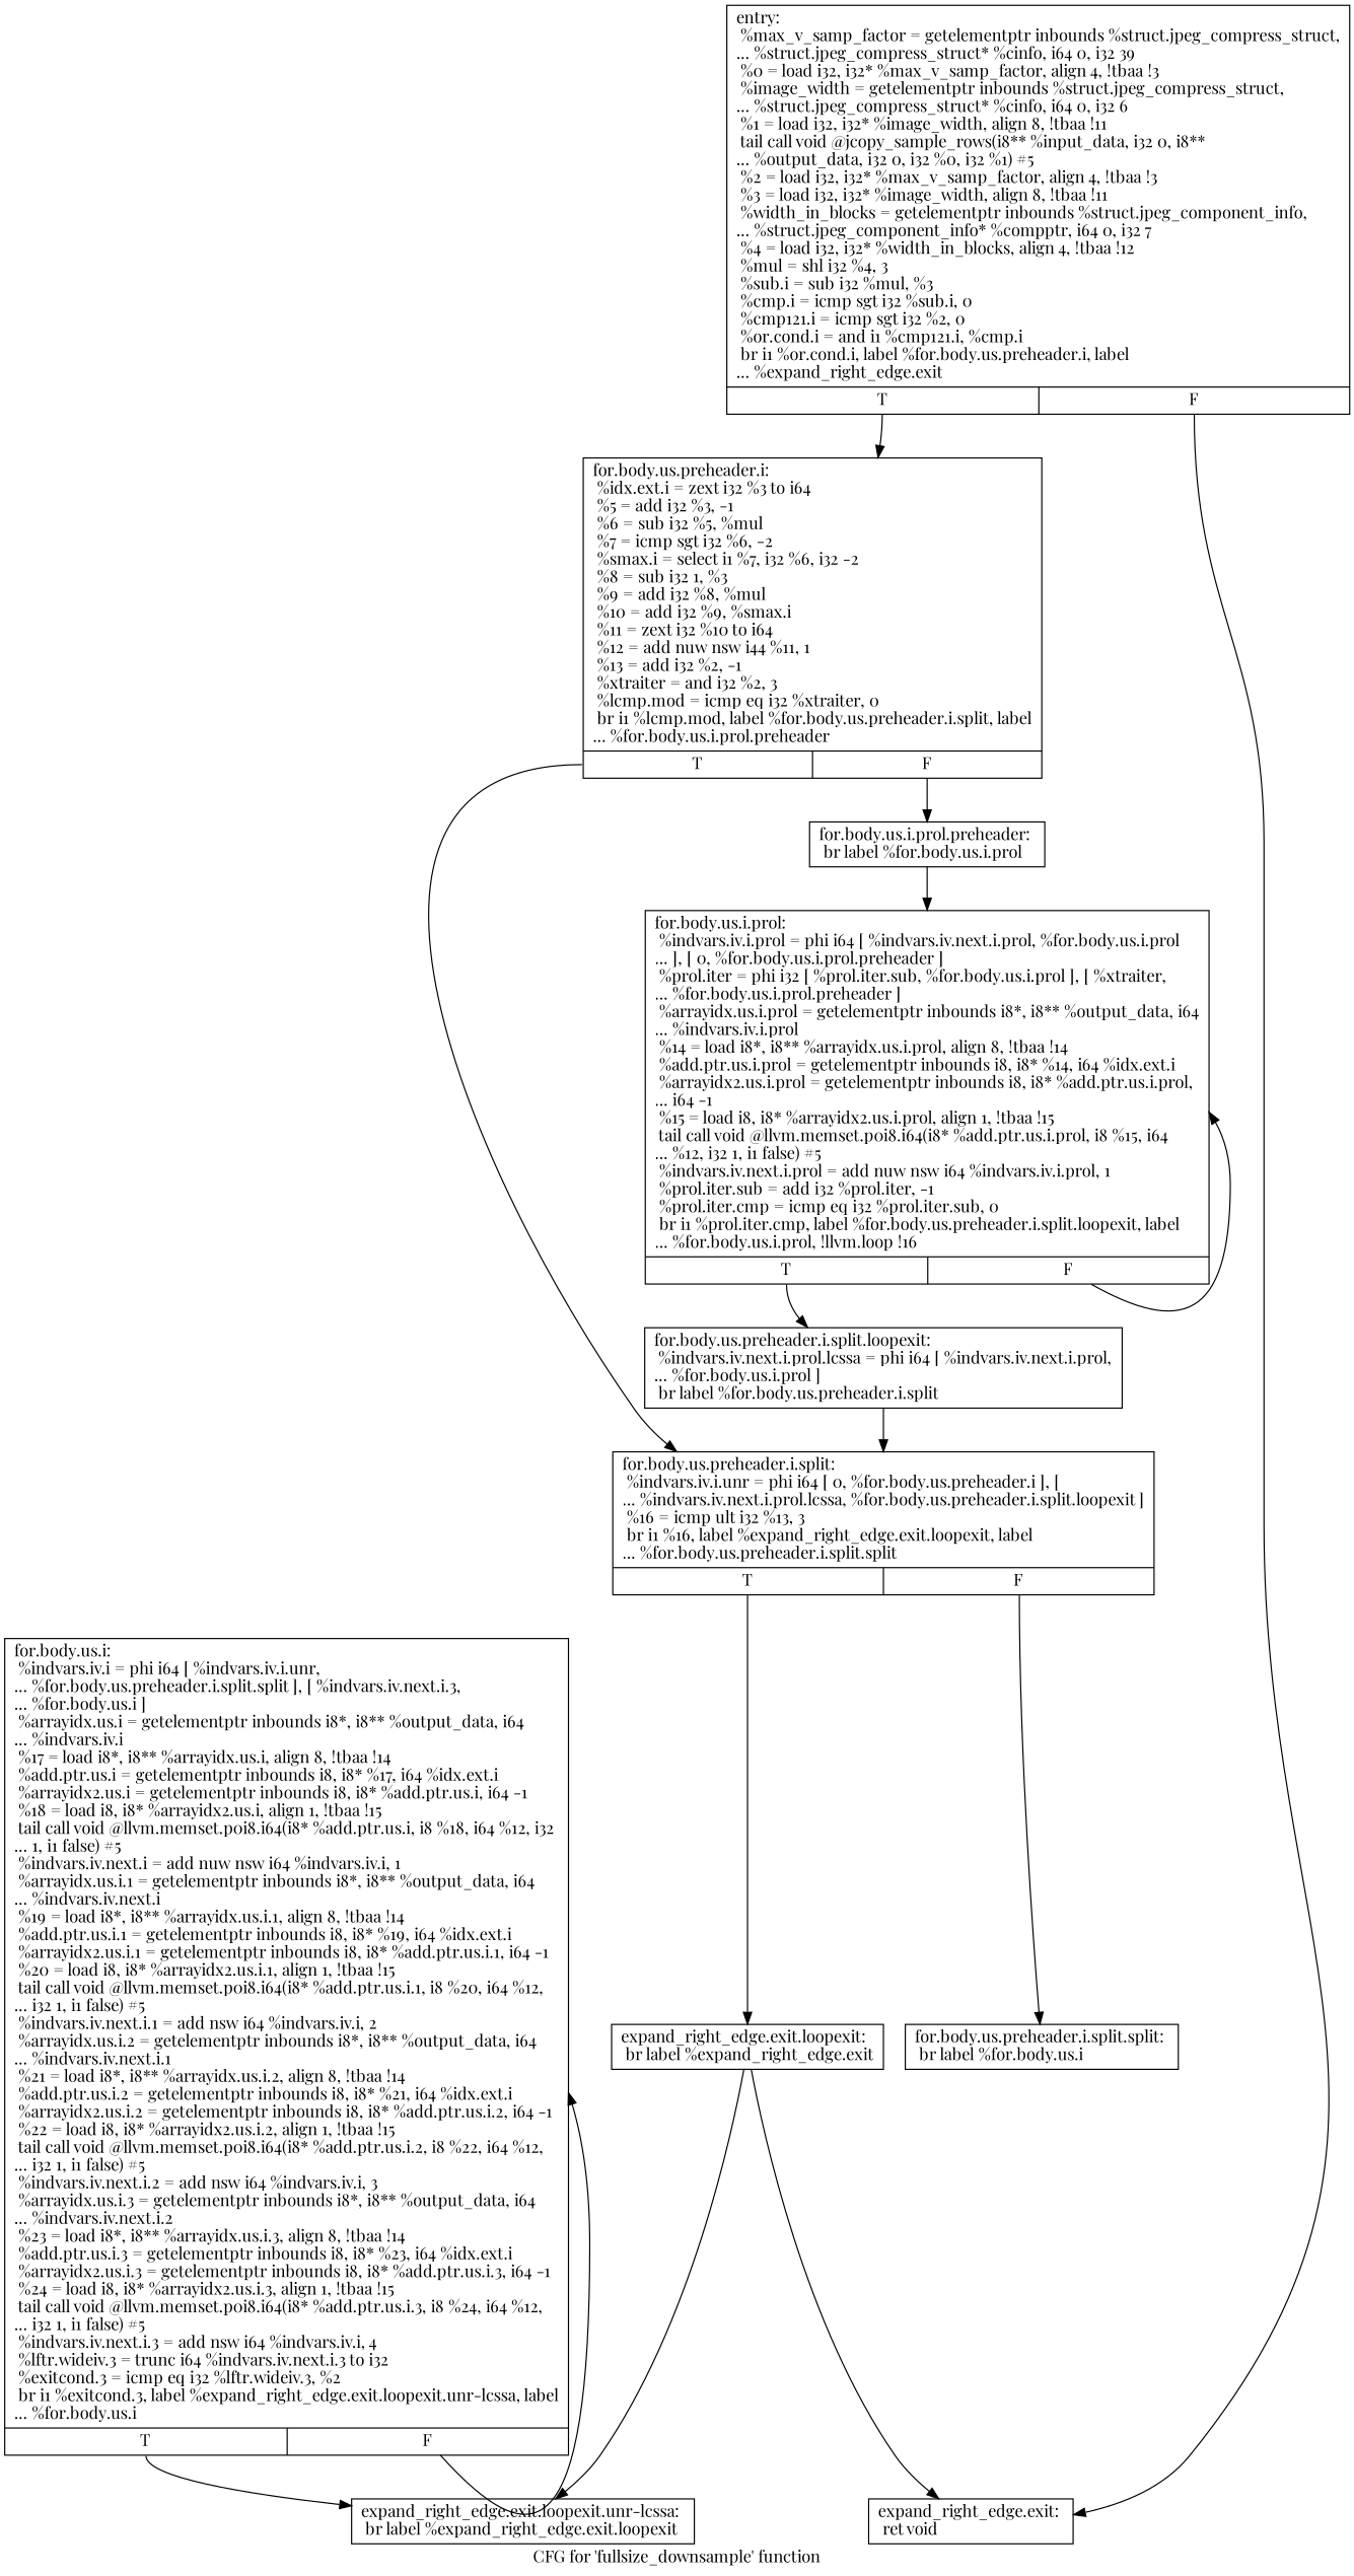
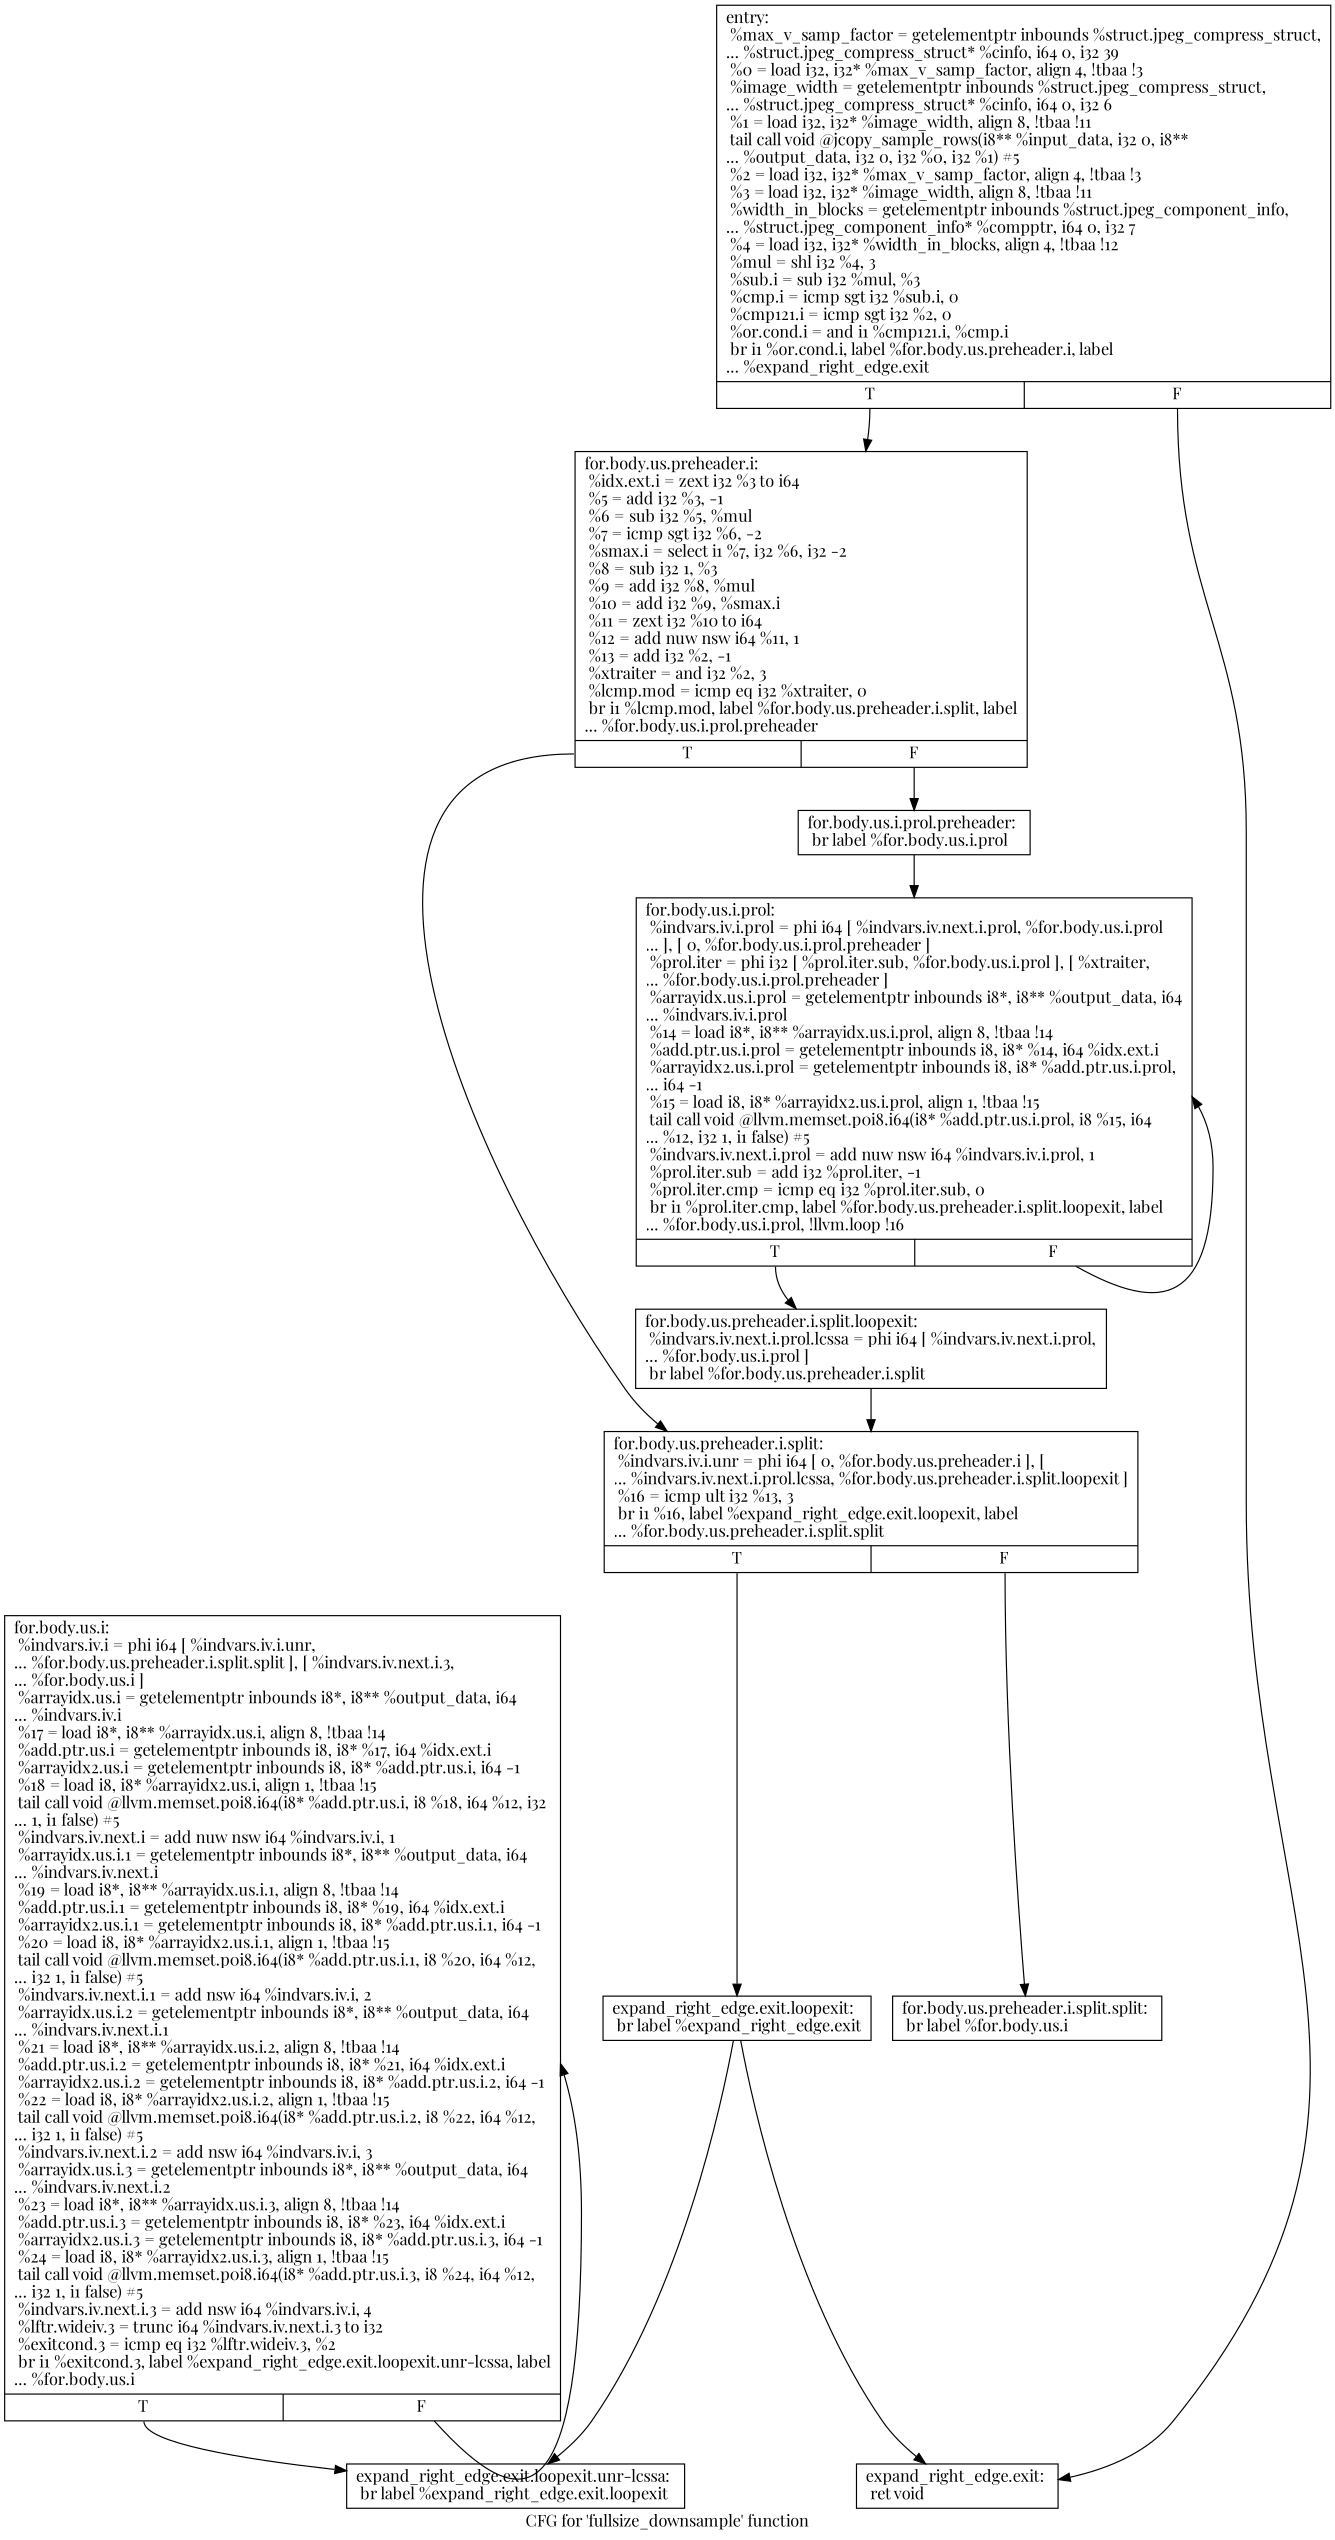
  digraph {
    fontname="Playfair Display"
    label="CFG for 'fullsize_downsample' function"
    node [fontname="Playfair Display" shape=record]
    edge [fontname="Playfair Display" tailport=s0]
    n1 [label="{entry:\l  %max_v_samp_factor = getelementptr inbounds %struct.jpeg_compress_struct,\l... %struct.jpeg_compress_struct* %cinfo, i64 0, i32 39\l  %0 = load i32, i32* %max_v_samp_factor, align 4, !tbaa !3\l  %image_width = getelementptr inbounds %struct.jpeg_compress_struct,\l... %struct.jpeg_compress_struct* %cinfo, i64 0, i32 6\l  %1 = load i32, i32* %image_width, align 8, !tbaa !11\l  tail call void @jcopy_sample_rows(i8** %input_data, i32 0, i8**\l... %output_data, i32 0, i32 %0, i32 %1) #5\l  %2 = load i32, i32* %max_v_samp_factor, align 4, !tbaa !3\l  %3 = load i32, i32* %image_width, align 8, !tbaa !11\l  %width_in_blocks = getelementptr inbounds %struct.jpeg_component_info,\l... %struct.jpeg_component_info* %compptr, i64 0, i32 7\l  %4 = load i32, i32* %width_in_blocks, align 4, !tbaa !12\l  %mul = shl i32 %4, 3\l  %sub.i = sub i32 %mul, %3\l  %cmp.i = icmp sgt i32 %sub.i, 0\l  %cmp121.i = icmp sgt i32 %2, 0\l  %or.cond.i = and i1 %cmp121.i, %cmp.i\l  br i1 %or.cond.i, label %for.body.us.preheader.i, label\l... %expand_right_edge.exit\l|{<s0>T|<s1>F}}"]
-   n2 [label="{for.body.us.preheader.i:                          \l  %idx.ext.i = zext i32 %3 to i64\l  %5 = add i32 %3, -1\l  %6 = sub i32 %5, %mul\l  %7 = icmp sgt i32 %6, -2\l  %smax.i = select i1 %7, i32 %6, i32 -2\l  %8 = sub i32 1, %3\l  %9 = add i32 %8, %mul\l  %10 = add i32 %9, %smax.i\l  %11 = zext i32 %10 to i64\l  %12 = add nuw nsw i44 %11, 1\l  %13 = add i32 %2, -1\l  %xtraiter = and i32 %2, 3\l  %lcmp.mod = icmp eq i32 %xtraiter, 0\l  br i1 %lcmp.mod, label %for.body.us.preheader.i.split, label\l... %for.body.us.i.prol.preheader\l|{<s0>T|<s1>F}}"]
+   n2 [label="{for.body.us.preheader.i:                          \l  %idx.ext.i = zext i32 %3 to i64\l  %5 = add i32 %3, -1\l  %6 = sub i32 %5, %mul\l  %7 = icmp sgt i32 %6, -2\l  %smax.i = select i1 %7, i32 %6, i32 -2\l  %8 = sub i32 1, %3\l  %9 = add i32 %8, %mul\l  %10 = add i32 %9, %smax.i\l  %11 = zext i32 %10 to i64\l  %12 = add nuw nsw i64 %11, 1\l  %13 = add i32 %2, -1\l  %xtraiter = and i32 %2, 3\l  %lcmp.mod = icmp eq i32 %xtraiter, 0\l  br i1 %lcmp.mod, label %for.body.us.preheader.i.split, label\l... %for.body.us.i.prol.preheader\l|{<s0>T|<s1>F}}"]
    n3 [label="{expand_right_edge.exit:                           \l  ret void\l}"]
    n4 [label="{for.body.us.preheader.i.split:                    \l  %indvars.iv.i.unr = phi i64 [ 0, %for.body.us.preheader.i ], [\l... %indvars.iv.next.i.prol.lcssa, %for.body.us.preheader.i.split.loopexit ]\l  %16 = icmp ult i32 %13, 3\l  br i1 %16, label %expand_right_edge.exit.loopexit, label\l... %for.body.us.preheader.i.split.split\l|{<s0>T|<s1>F}}"]
    n5 [label="{for.body.us.i.prol.preheader:                     \l  br label %for.body.us.i.prol\l}"]
    n6 [label="{expand_right_edge.exit.loopexit:                  \l  br label %expand_right_edge.exit\l}"]
    n7 [label="{for.body.us.preheader.i.split.split:              \l  br label %for.body.us.i\l}"]
    n8 [label="{for.body.us.i.prol:                               \l  %indvars.iv.i.prol = phi i64 [ %indvars.iv.next.i.prol, %for.body.us.i.prol\l... ], [ 0, %for.body.us.i.prol.preheader ]\l  %prol.iter = phi i32 [ %prol.iter.sub, %for.body.us.i.prol ], [ %xtraiter,\l... %for.body.us.i.prol.preheader ]\l  %arrayidx.us.i.prol = getelementptr inbounds i8*, i8** %output_data, i64\l... %indvars.iv.i.prol\l  %14 = load i8*, i8** %arrayidx.us.i.prol, align 8, !tbaa !14\l  %add.ptr.us.i.prol = getelementptr inbounds i8, i8* %14, i64 %idx.ext.i\l  %arrayidx2.us.i.prol = getelementptr inbounds i8, i8* %add.ptr.us.i.prol,\l... i64 -1\l  %15 = load i8, i8* %arrayidx2.us.i.prol, align 1, !tbaa !15\l  tail call void @llvm.memset.p0i8.i64(i8* %add.ptr.us.i.prol, i8 %15, i64\l... %12, i32 1, i1 false) #5\l  %indvars.iv.next.i.prol = add nuw nsw i64 %indvars.iv.i.prol, 1\l  %prol.iter.sub = add i32 %prol.iter, -1\l  %prol.iter.cmp = icmp eq i32 %prol.iter.sub, 0\l  br i1 %prol.iter.cmp, label %for.body.us.preheader.i.split.loopexit, label\l... %for.body.us.i.prol, !llvm.loop !16\l|{<s0>T|<s1>F}}"]
    n9 [label="{expand_right_edge.exit.loopexit.unr-lcssa:        \l  br label %expand_right_edge.exit.loopexit\l}"]
    n10 [label="{for.body.us.preheader.i.split.loopexit:           \l  %indvars.iv.next.i.prol.lcssa = phi i64 [ %indvars.iv.next.i.prol,\l... %for.body.us.i.prol ]\l  br label %for.body.us.preheader.i.split\l}"]
    n11 [label="{for.body.us.i:                                    \l  %indvars.iv.i = phi i64 [ %indvars.iv.i.unr,\l... %for.body.us.preheader.i.split.split ], [ %indvars.iv.next.i.3,\l... %for.body.us.i ]\l  %arrayidx.us.i = getelementptr inbounds i8*, i8** %output_data, i64\l... %indvars.iv.i\l  %17 = load i8*, i8** %arrayidx.us.i, align 8, !tbaa !14\l  %add.ptr.us.i = getelementptr inbounds i8, i8* %17, i64 %idx.ext.i\l  %arrayidx2.us.i = getelementptr inbounds i8, i8* %add.ptr.us.i, i64 -1\l  %18 = load i8, i8* %arrayidx2.us.i, align 1, !tbaa !15\l  tail call void @llvm.memset.p0i8.i64(i8* %add.ptr.us.i, i8 %18, i64 %12, i32\l... 1, i1 false) #5\l  %indvars.iv.next.i = add nuw nsw i64 %indvars.iv.i, 1\l  %arrayidx.us.i.1 = getelementptr inbounds i8*, i8** %output_data, i64\l... %indvars.iv.next.i\l  %19 = load i8*, i8** %arrayidx.us.i.1, align 8, !tbaa !14\l  %add.ptr.us.i.1 = getelementptr inbounds i8, i8* %19, i64 %idx.ext.i\l  %arrayidx2.us.i.1 = getelementptr inbounds i8, i8* %add.ptr.us.i.1, i64 -1\l  %20 = load i8, i8* %arrayidx2.us.i.1, align 1, !tbaa !15\l  tail call void @llvm.memset.p0i8.i64(i8* %add.ptr.us.i.1, i8 %20, i64 %12,\l... i32 1, i1 false) #5\l  %indvars.iv.next.i.1 = add nsw i64 %indvars.iv.i, 2\l  %arrayidx.us.i.2 = getelementptr inbounds i8*, i8** %output_data, i64\l... %indvars.iv.next.i.1\l  %21 = load i8*, i8** %arrayidx.us.i.2, align 8, !tbaa !14\l  %add.ptr.us.i.2 = getelementptr inbounds i8, i8* %21, i64 %idx.ext.i\l  %arrayidx2.us.i.2 = getelementptr inbounds i8, i8* %add.ptr.us.i.2, i64 -1\l  %22 = load i8, i8* %arrayidx2.us.i.2, align 1, !tbaa !15\l  tail call void @llvm.memset.p0i8.i64(i8* %add.ptr.us.i.2, i8 %22, i64 %12,\l... i32 1, i1 false) #5\l  %indvars.iv.next.i.2 = add nsw i64 %indvars.iv.i, 3\l  %arrayidx.us.i.3 = getelementptr inbounds i8*, i8** %output_data, i64\l... %indvars.iv.next.i.2\l  %23 = load i8*, i8** %arrayidx.us.i.3, align 8, !tbaa !14\l  %add.ptr.us.i.3 = getelementptr inbounds i8, i8* %23, i64 %idx.ext.i\l  %arrayidx2.us.i.3 = getelementptr inbounds i8, i8* %add.ptr.us.i.3, i64 -1\l  %24 = load i8, i8* %arrayidx2.us.i.3, align 1, !tbaa !15\l  tail call void @llvm.memset.p0i8.i64(i8* %add.ptr.us.i.3, i8 %24, i64 %12,\l... i32 1, i1 false) #5\l  %indvars.iv.next.i.3 = add nsw i64 %indvars.iv.i, 4\l  %lftr.wideiv.3 = trunc i64 %indvars.iv.next.i.3 to i32\l  %exitcond.3 = icmp eq i32 %lftr.wideiv.3, %2\l  br i1 %exitcond.3, label %expand_right_edge.exit.loopexit.unr-lcssa, label\l... %for.body.us.i\l|{<s0>T|<s1>F}}"]
    n1 -> n2
    n1 -> n3 [tailport=s1]
    n2 -> n4
    n2 -> n5 [tailport=s1]
    n4 -> n6
    n4 -> n7 [tailport=s1]
    n5 -> n8 [tailport=""]
    n6 -> n3 [tailport=""]
    n6 -> n9 [tailport=""]
    n8 -> n8 [tailport=s1]
    n8 -> n10
    n10 -> n4 [tailport=""]
    n11 -> n9
    n11 -> n11 [tailport=s1]
  }
